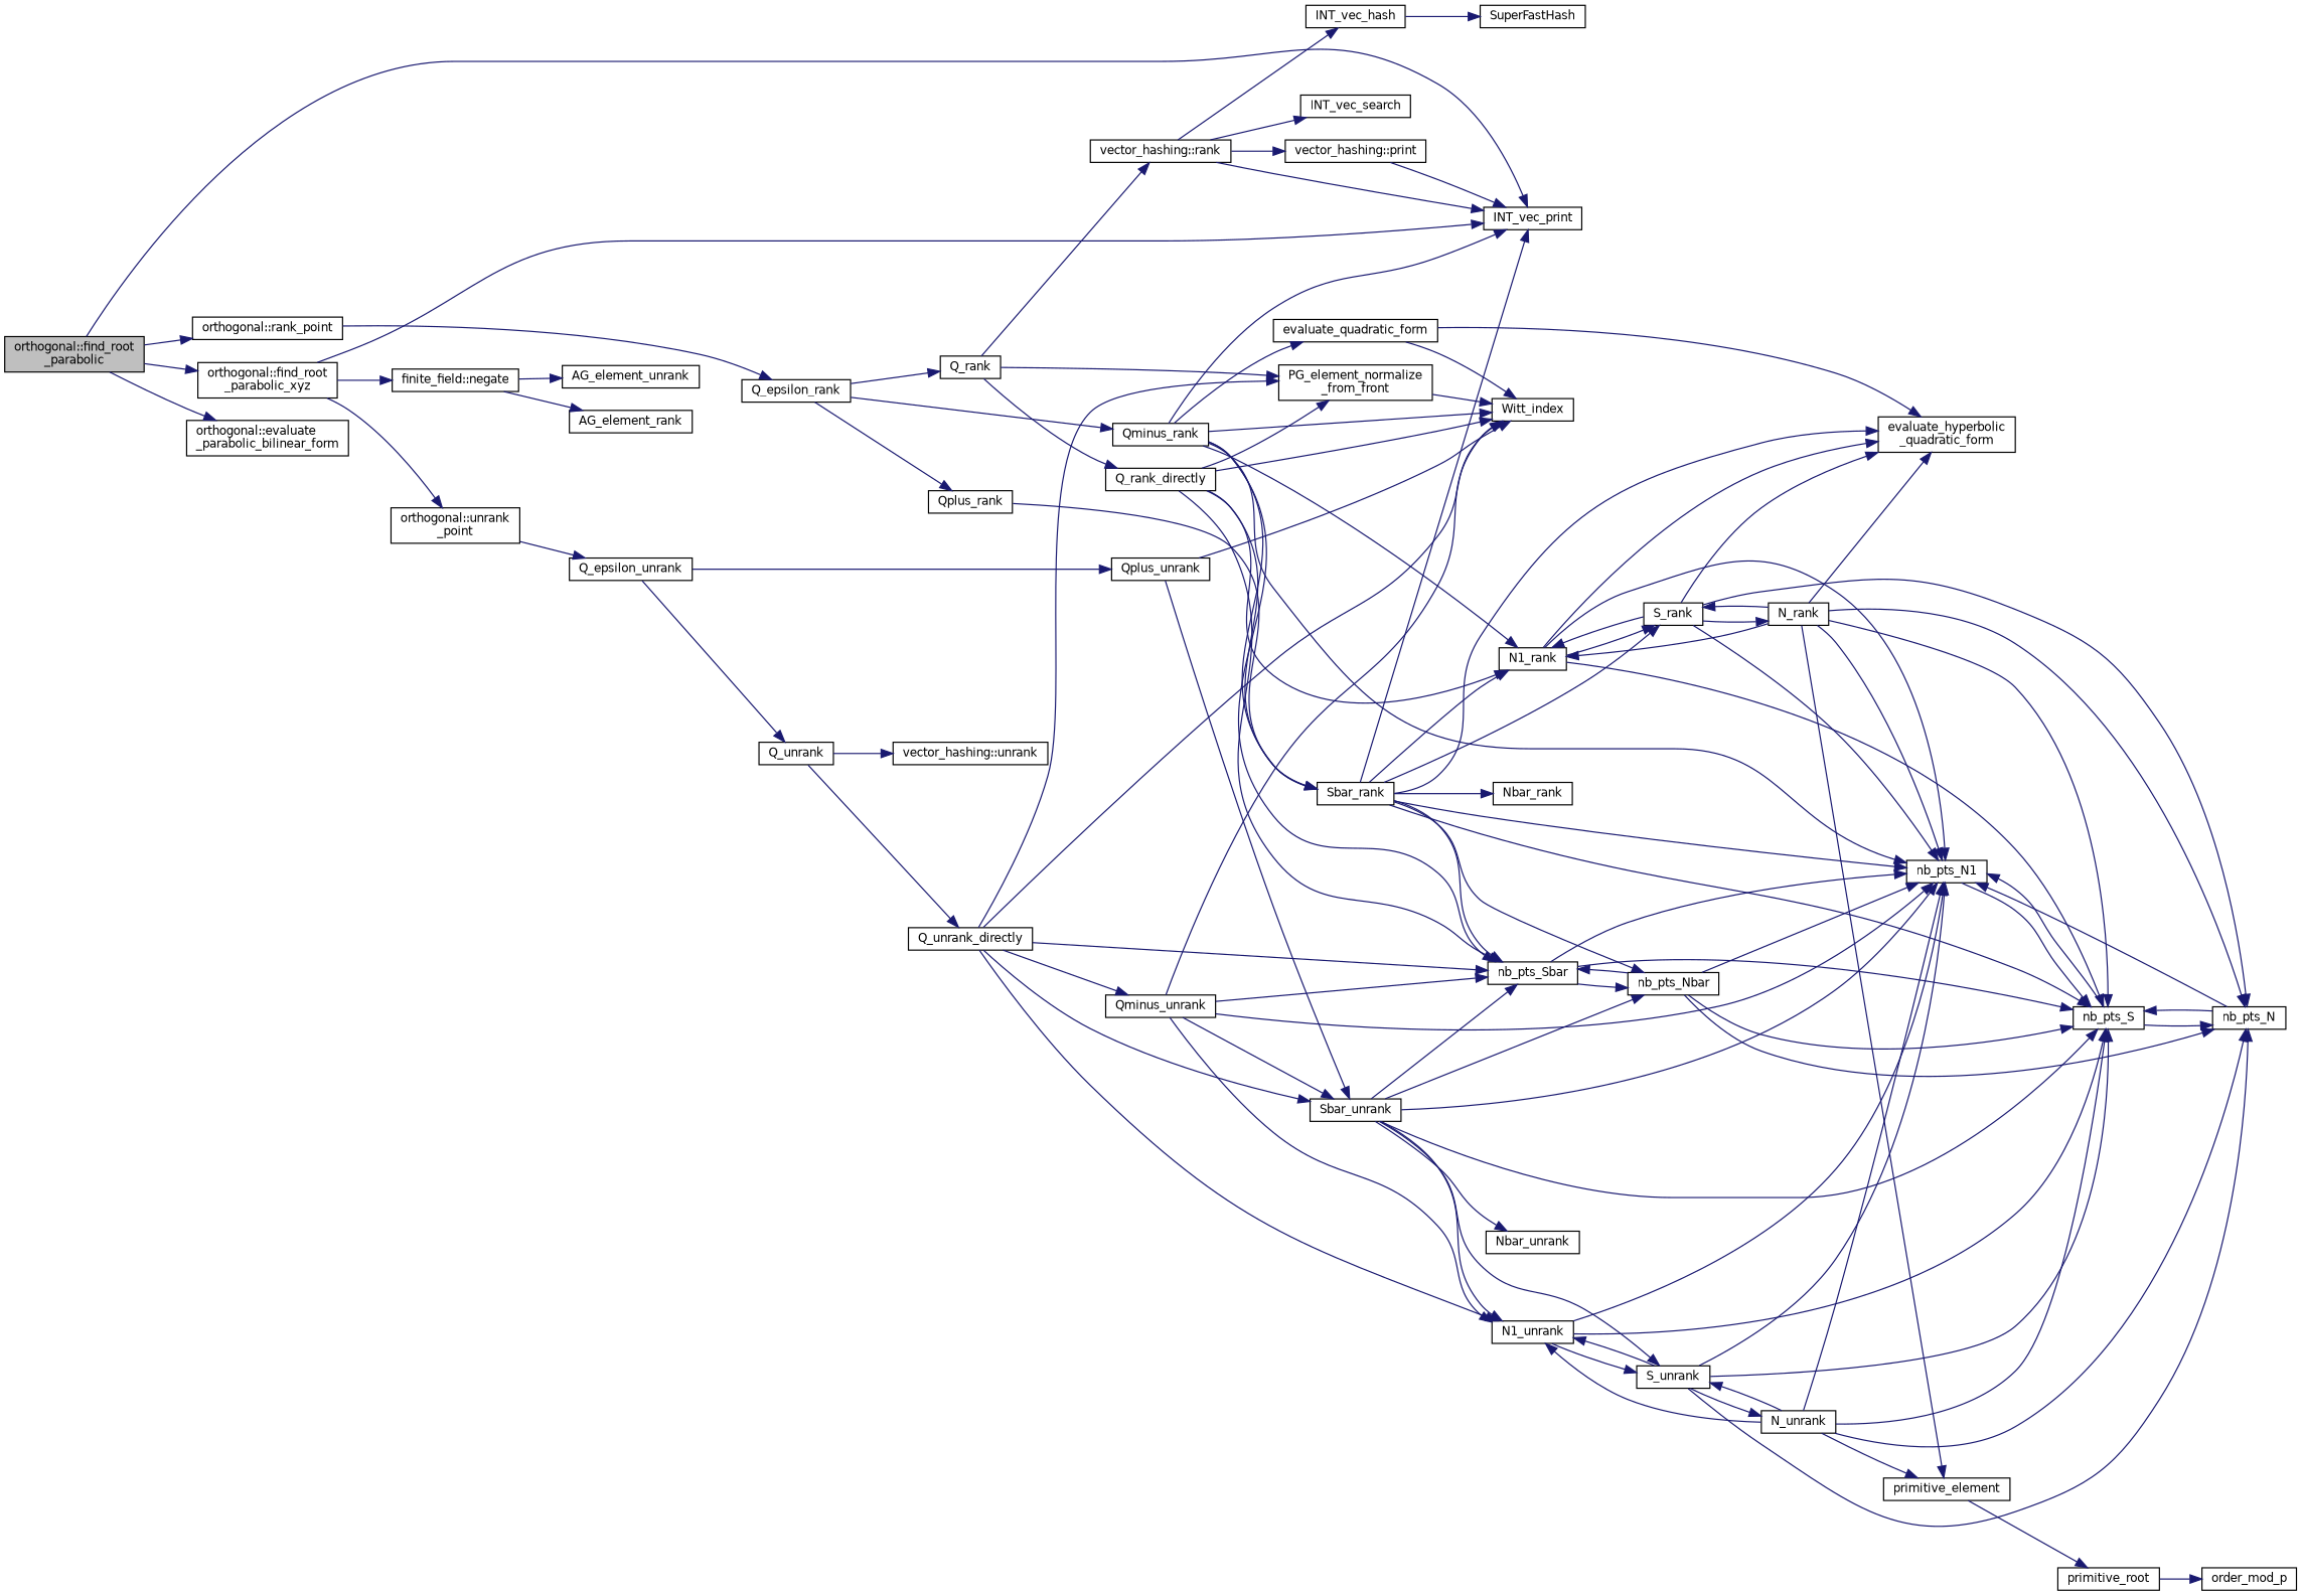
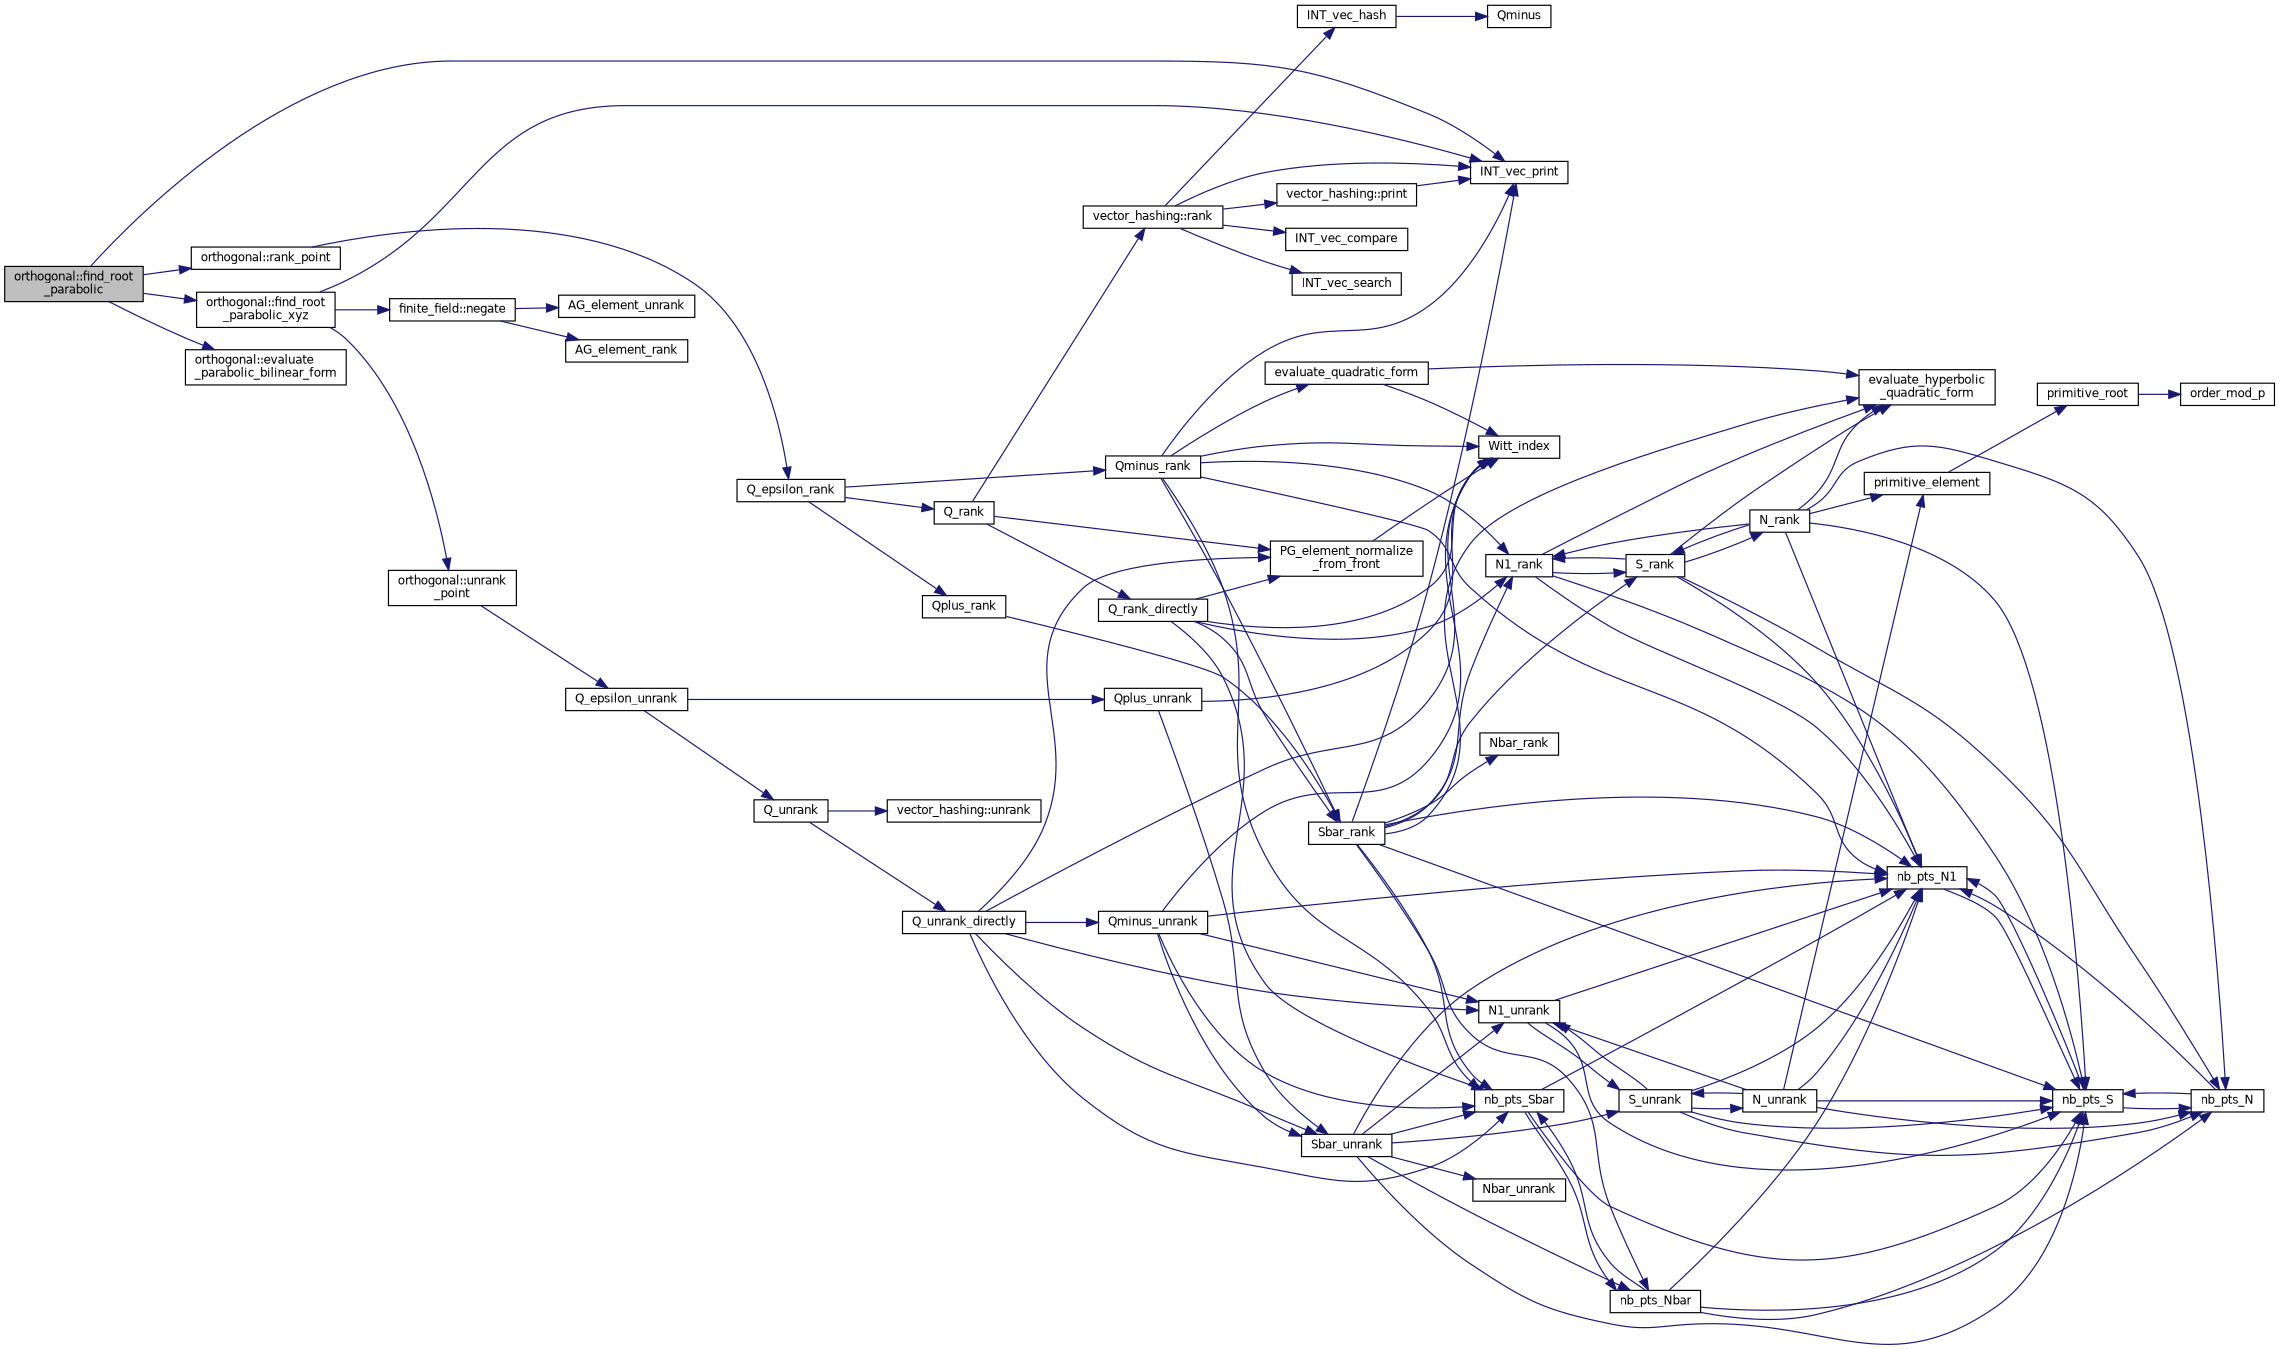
  digraph {
    rankdir=LR
    node [color=black fillcolor=white fontname=Helvetica fontsize=10 shape=record style=filled]
    edge [color=midnightblue fontname=Helvetica fontsize=10 labelfontname=Helvetica labelfontsize=10 style=solid]
    n1 [fillcolor=grey75 fontcolor=black height=0.2 label="orthogonal::find_root\l_parabolic" width=0.4]
    n2 [height=0.2 label="orthogonal::find_root\l_parabolic_xyz" width=0.4]
    n3 [height=0.2 label=INT_vec_print width=0.4]
    n4 [height=0.2 label="orthogonal::evaluate\l_parabolic_bilinear_form" width=0.4]
    n5 [height=0.2 label="orthogonal::rank_point" width=0.4]
    n6 [height=0.2 label="orthogonal::unrank\l_point" width=0.4]
    n7 [height=0.2 label="finite_field::negate" width=0.4]
    n8 [height=0.2 label=Q_epsilon_rank width=0.4]
    n9 [height=0.2 label=Q_epsilon_unrank width=0.4]
    n10 [height=0.2 label=AG_element_unrank width=0.4]
    n11 [height=0.2 label=AG_element_rank width=0.4]
    n12 [height=0.2 label=Q_unrank width=0.4]
    n13 [height=0.2 label=Qplus_unrank width=0.4]
    n14 [height=0.2 label="vector_hashing::unrank" width=0.4]
    n15 [height=0.2 label=Q_unrank_directly width=0.4]
    n16 [height=0.2 label=Witt_index width=0.4]
    n17 [height=0.2 label=Sbar_unrank width=0.4]
    n18 [height=0.2 label=Qminus_unrank width=0.4]
    n19 [height=0.2 label=nb_pts_Sbar width=0.4]
    n20 [height=0.2 label=N1_unrank width=0.4]
    n21 [height=0.2 label=nb_pts_N1 width=0.4]
    n22 [height=0.2 label="PG_element_normalize\l_from_front" width=0.4]
    n23 [height=0.2 label=nb_pts_S width=0.4]
    n24 [height=0.2 label=nb_pts_Nbar width=0.4]
    n25 [height=0.2 label=S_unrank width=0.4]
    n26 [height=0.2 label=Nbar_unrank width=0.4]
    n27 [height=0.2 label=nb_pts_N width=0.4]
    n28 [height=0.2 label=N_unrank width=0.4]
    n29 [height=0.2 label=primitive_element width=0.4]
    n30 [height=0.2 label=primitive_root width=0.4]
    n31 [height=0.2 label=order_mod_p width=0.4]
    n32 [height=0.2 label=Q_rank width=0.4]
    n33 [height=0.2 label=Qplus_rank width=0.4]
    n34 [height=0.2 label=Qminus_rank width=0.4]
    n35 [height=0.2 label="vector_hashing::rank" width=0.4]
    n36 [height=0.2 label=Q_rank_directly width=0.4]
    n37 [height=0.2 label=Sbar_rank width=0.4]
    n38 [height=0.2 label=N1_rank width=0.4]
    n39 [height=0.2 label=evaluate_quadratic_form width=0.4]
    n40 [height=0.2 label=INT_vec_hash width=0.4]
    n41 [height=0.2 label=INT_vec_search width=0.4]
+   n42 [height=0.2 label=INT_vec_compare width=0.4]
    n43 [height=0.2 label="vector_hashing::print" width=0.4]
-   n44 [height=0.2 label=SuperFastHash width=0.4]
+   n44 [height=0.2 label=Qminus width=0.4]
    n45 [height=0.2 label=S_rank width=0.4]
    n46 [height=0.2 label="evaluate_hyperbolic\l_quadratic_form" width=0.4]
    n47 [height=0.2 label=Nbar_rank width=0.4]
    n48 [height=0.2 label=N_rank width=0.4]
    n1 -> n2
    n1 -> n3
    n1 -> n4
    n1 -> n5
    n2 -> n3
    n2 -> n6
    n2 -> n7
    n5 -> n8
    n6 -> n9
    n7 -> n10
    n7 -> n11
    n8 -> n32
    n8 -> n33
    n8 -> n34
    n9 -> n12
    n9 -> n13
    n12 -> n14
    n12 -> n15
    n13 -> n16
    n13 -> n17
    n15 -> n16
    n15 -> n17
    n15 -> n18
    n15 -> n19
    n15 -> n20
    n15 -> n22
    n17 -> n19
    n17 -> n20
    n17 -> n21
    n17 -> n23
    n17 -> n24
    n17 -> n25
    n17 -> n26
    n18 -> n16
    n18 -> n17
    n18 -> n19
    n18 -> n20
    n18 -> n21
    n19 -> n21
    n19 -> n23
    n19 -> n24
    n20 -> n21
    n20 -> n23
    n20 -> n25
    n21 -> n23
    n22 -> n16
    n23 -> n21
    n23 -> n27
    n24 -> n19
    n24 -> n21
    n24 -> n23
    n24 -> n27
    n25 -> n20
    n25 -> n21
    n25 -> n23
    n25 -> n27
    n25 -> n28
    n27 -> n21
    n27 -> n23
    n28 -> n20
    n28 -> n21
    n28 -> n23
    n28 -> n25
    n28 -> n27
    n28 -> n29
    n29 -> n30
    n30 -> n31
    n32 -> n22
    n32 -> n35
    n32 -> n36
    n33 -> n37
    n34 -> n3
    n34 -> n16
    n34 -> n19
    n34 -> n21
    n34 -> n37
    n34 -> n38
    n34 -> n39
    n35 -> n3
    n35 -> n40
    n35 -> n41
+   n35 -> n42
    n35 -> n43
    n36 -> n16
    n36 -> n19
    n36 -> n22
    n36 -> n37
    n36 -> n38
    n37 -> n3
    n37 -> n19
    n37 -> n21
    n37 -> n23
    n37 -> n24
    n37 -> n38
    n37 -> n45
    n37 -> n46
    n37 -> n47
    n38 -> n21
    n38 -> n23
    n38 -> n45
    n38 -> n46
    n39 -> n16
    n39 -> n46
    n40 -> n44
    n43 -> n3
    n45 -> n21
    n45 -> n27
    n45 -> n38
    n45 -> n46
    n45 -> n48
    n48 -> n21
    n48 -> n23
    n48 -> n27
    n48 -> n29
    n48 -> n38
    n48 -> n45
    n48 -> n46
  }
